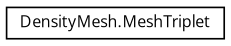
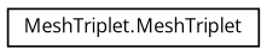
  digraph {
    rankdir=LR
    fontname="Open Sans"
-   n1 [color=black fillcolor=white fontname="Open Sans" fontsize=10 height=0.2 label="DensityMesh.MeshTriplet" shape=record style=filled width=0.4]
+   n1 [color=black fillcolor=white fontname="Open Sans" fontsize=10 height=0.2 label="MeshTriplet.MeshTriplet" shape=record style=filled width=0.4]
  }
